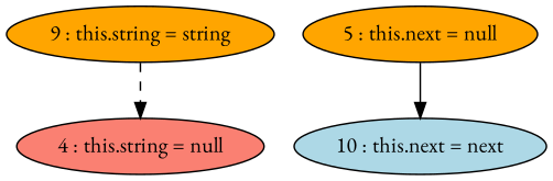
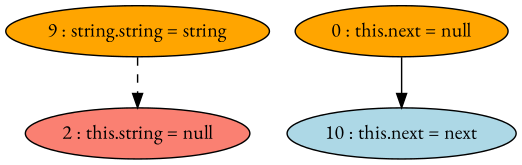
  digraph {
    fontname="EB Garamond"
    node [fillcolor=orange fontname="EB Garamond" style=filled]
    edge [fontname="EB Garamond"]
-   "4 : this.string = null" [fillcolor=salmon]
-   "9 : this.string = string"
+   "4 : this.string = null" [fillcolor=salmon label="2 : this.string = null"]
+   "9 : this.string = string" [label="9 : string.string = string"]
    "10 : this.next = next" [fillcolor=lightblue]
-   "5 : this.next = null"
+   "5 : this.next = null" [label="0 : this.next = null"]
    "9 : this.string = string" -> "4 : this.string = null" [style=dashed]
    "5 : this.next = null" -> "10 : this.next = next" [style=solid]
  }
